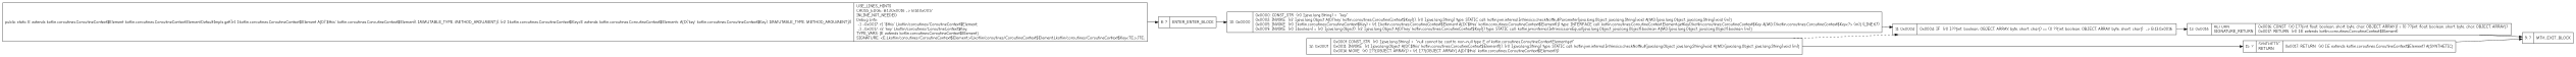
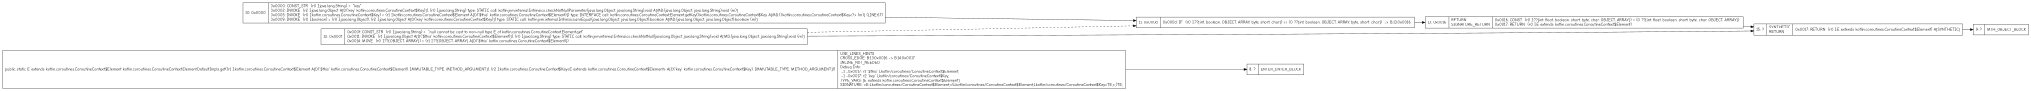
  digraph {
    fontname="Comic Neue"
    rankdir=LR
    node [fontname="Comic Neue" shape=record]
    edge [fontname="Comic Neue"]
    n1 [label="{8\:\ ?|ENTER_ENTER_BLOCK\l}"]
    n2 [label="{10\:\ 0x0000|0x0000: CONST_STR  (r0 I:java.lang.String) =  \"key\" \l0x0002: INVOKE  (r2 I:java.lang.Object A[D('key' kotlin.coroutines.CoroutineContext$Key)]), (r0 I:java.lang.String) type: STATIC call: kotlin.jvm.internal.Intrinsics.checkNotNullParameter(java.lang.Object, java.lang.String):void A[MD:(java.lang.Object, java.lang.String):void (m)]\l0x0005: INVOKE  (r0 I:kotlin.coroutines.CoroutineContext$Key) = (r1 I:kotlin.coroutines.CoroutineContext$Element A[D('$this' kotlin.coroutines.CoroutineContext$Element)]) type: INTERFACE call: kotlin.coroutines.CoroutineContext.Element.getKey():kotlin.coroutines.CoroutineContext$Key A[MD:():kotlin.coroutines.CoroutineContext$Key\<?\> (m)] (LINE:67)\l0x0009: INVOKE  (r0 I:boolean) = (r0 I:java.lang.Object), (r2 I:java.lang.Object A[D('key' kotlin.coroutines.CoroutineContext$Key)]) type: STATIC call: kotlin.jvm.internal.Intrinsics.areEqual(java.lang.Object, java.lang.Object):boolean A[MD:(java.lang.Object, java.lang.Object):boolean (m)]\l}"]
    n3 [label="{11\:\ 0x000d|0x000d: IF  (r0 I:??[int, boolean, OBJECT, ARRAY, byte, short, char]) == (0 ??[int, boolean, OBJECT, ARRAY, byte, short, char])  \-\> B:13:0x0016 \l}"]
    n4 [label="{13\:\ 0x0016|RETURN\lSIGNATURE_RETURN\l|0x0016: CONST  (r0 I:??[int, float, boolean, short, byte, char, OBJECT, ARRAY]) = (0 ??[int, float, boolean, short, byte, char, OBJECT, ARRAY]) \l0x0017: RETURN  (r0 I:E extends kotlin.coroutines.CoroutineContext$Element) \l}"]
    n5 [label="{12\:\ 0x000f|0x000f: CONST_STR  (r0 I:java.lang.String) =  \"null cannot be cast to non\-null type E of kotlin.coroutines.CoroutineContext.Element.get\" \l0x0011: INVOKE  (r1 I:java.lang.Object A[D('$this' kotlin.coroutines.CoroutineContext$Element)]), (r0 I:java.lang.String) type: STATIC call: kotlin.jvm.internal.Intrinsics.checkNotNull(java.lang.Object, java.lang.String):void A[MD:(java.lang.Object, java.lang.String):void (m)]\l0x0014: MOVE  (r0 I:??[OBJECT, ARRAY]) = (r1 I:??[OBJECT, ARRAY] A[D('$this' kotlin.coroutines.CoroutineContext$Element)]) \l}"]
    n6 [label="{15\:\ ?|SYNTHETIC\lRETURN\l|0x0017: RETURN  (r0 I:E extends kotlin.coroutines.CoroutineContext$Element) A[SYNTHETIC]\l}"]
-   n7 [label="{9\:\ ?|MTH_EXIT_BLOCK\l}"]
+   n7 [label="{9\:\ ?|MTH_OBJECT_BLOCK\l}"]
    n8 [label="{public static E extends kotlin.coroutines.CoroutineContext$Element kotlin.coroutines.CoroutineContext.Element.DefaultImpls.get((r1 I:kotlin.coroutines.CoroutineContext$Element A[D('$this' kotlin.coroutines.CoroutineContext$Element), IMMUTABLE_TYPE, METHOD_ARGUMENT]), (r2 I:kotlin.coroutines.CoroutineContext$Key\<E extends kotlin.coroutines.CoroutineContext$Element\> A[D('key' kotlin.coroutines.CoroutineContext$Key), IMMUTABLE_TYPE, METHOD_ARGUMENT]))  | USE_LINES_HINTS\lCROSS_EDGE: B:13:0x0016 \-\> B:14:0x0017\lINLINE_NOT_NEEDED\lDebug Info:\l  \-1 \-0x0017: r1 '$this' Lkotlin\/coroutines\/CoroutineContext$Element;\l  \-1 \-0x0017: r2 'key' Lkotlin\/coroutines\/CoroutineContext$Key;\lTYPE_VARS: [E extends kotlin.coroutines.CoroutineContext$Element]\lSIGNATURE: \<E::Lkotlin\/coroutines\/CoroutineContext$Element;\>(Lkotlin\/coroutines\/CoroutineContext$Element;Lkotlin\/coroutines\/CoroutineContext$Key\<TE;\>;)TE;\l}"]
-   n1 -> n2
    n2 -> n3
    n3 -> n4
-   n4 -> n7
+   n4 -> n6
    n5 -> n3 [style=dashed]
    n5 -> n6
    n6 -> n7
    n8 -> n1
  }
